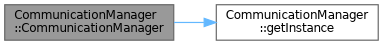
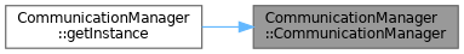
  digraph {
    rankdir=RL
    node [fontname=Helvetica fontsize=10 shape=box style=filled]
    n1 [color=gray40 fillcolor=grey60 fontcolor=black height=0.2 label="CommunicationManager\l::CommunicationManager" width=0.4]
    n2 [color=grey40 fillcolor=white height=0.2 label="CommunicationManager\l::getInstance" width=0.4]
-   n2 -> n1 [color=steelblue1 dir=back fontname=Helvetica fontsize=10 labelfontname=Helvetica labelfontsize=10 style=solid]
+   n1 -> n2 [color=steelblue1 dir=back fontname=Helvetica fontsize=10 labelfontname=Helvetica labelfontsize=10 style=solid]
  }
